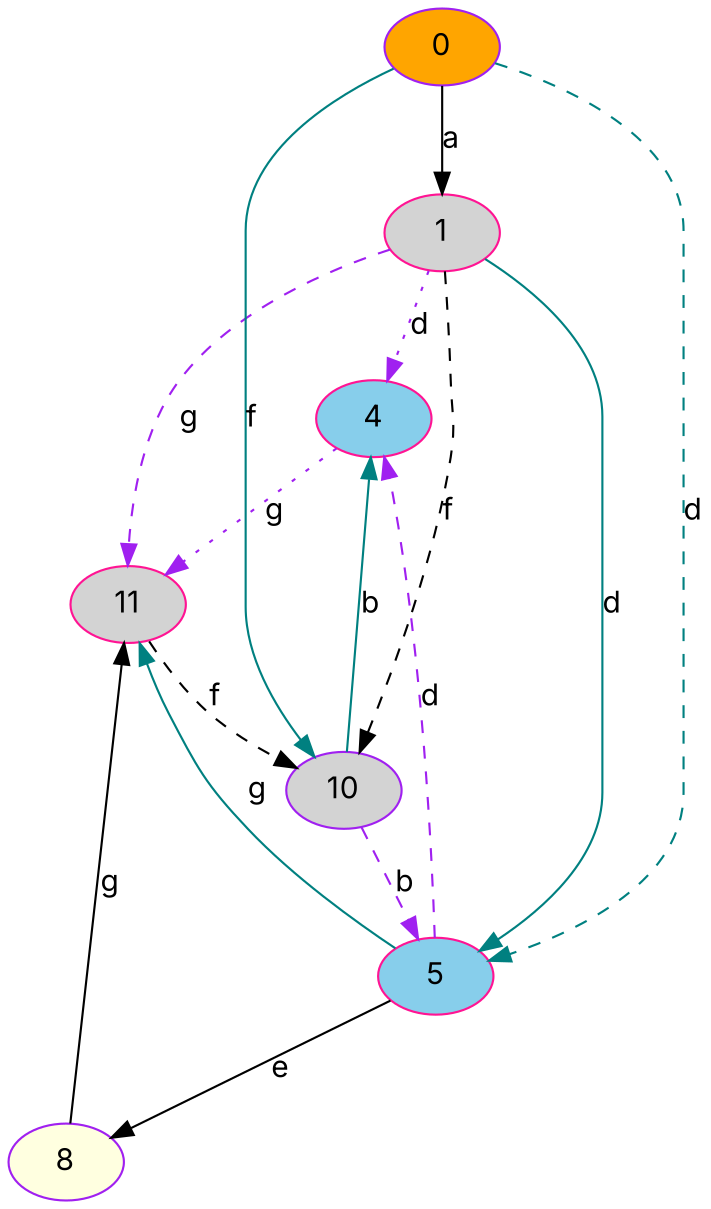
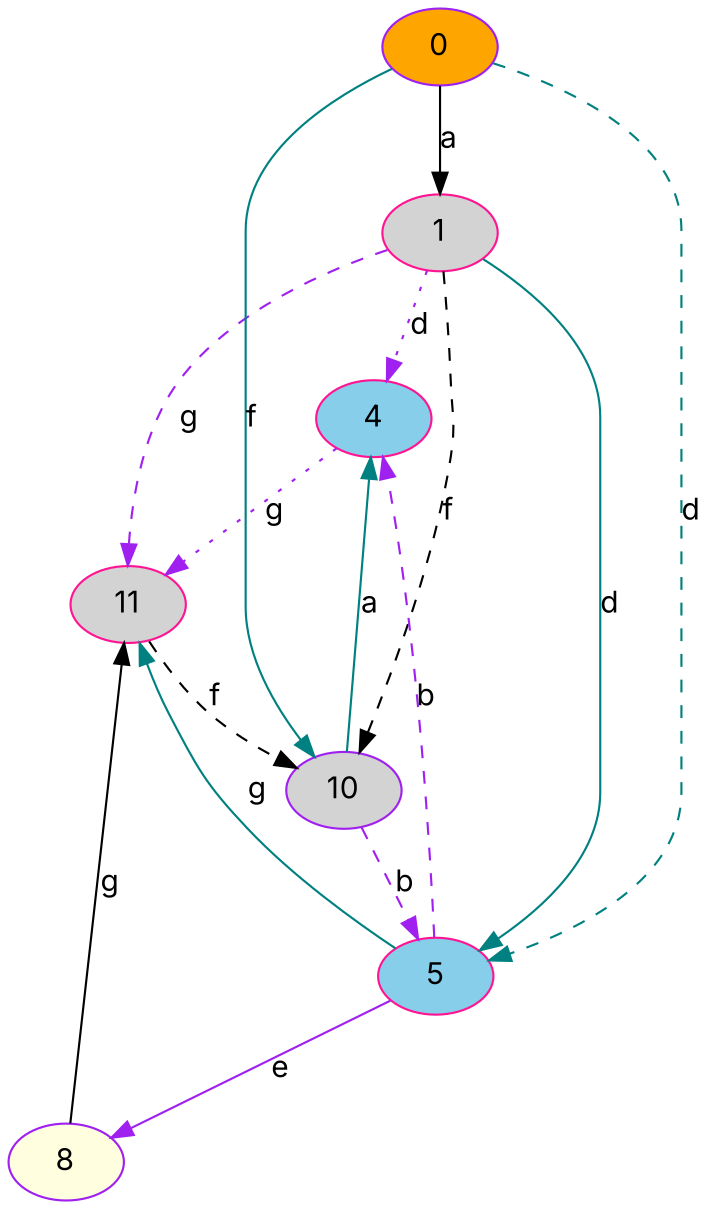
  strict digraph {
    fontname=Inter
    node [color=deeppink fillcolor=lightgrey fontname=Inter style=filled]
    edge [color=purple fontname=Inter style=solid]
    4 [fillcolor=skyblue]
    1
    5 [fillcolor=skyblue]
    10 [color=purple]
    11
    8 [color=purple fillcolor=lightyellow]
    0 [color=purple fillcolor=orange]
    4 -> 11 [label=g style=dotted]
    1 -> 4 [label=d style=dotted]
    1 -> 5 [color=teal label=d]
    1 -> 10 [color=black label=f style=dashed]
    1 -> 11 [label=g style=dashed]
-   5 -> 4 [label=d style=dashed]
+   5 -> 4 [label=b style=dashed]
    5 -> 11 [color=teal label=g]
-   5 -> 8 [color=black label=e]
-   10 -> 4 [color=teal label=b]
+   5 -> 8 [label=e]
+   10 -> 4 [color=teal label=a]
    10 -> 5 [label=b style=dashed]
    11 -> 10 [color=black label=f style=dashed]
    8 -> 11 [color=black label=g]
    0 -> 1 [color=black label=a]
    0 -> 5 [color=teal label=d style=dashed]
    0 -> 10 [color=teal label=f]
  }
